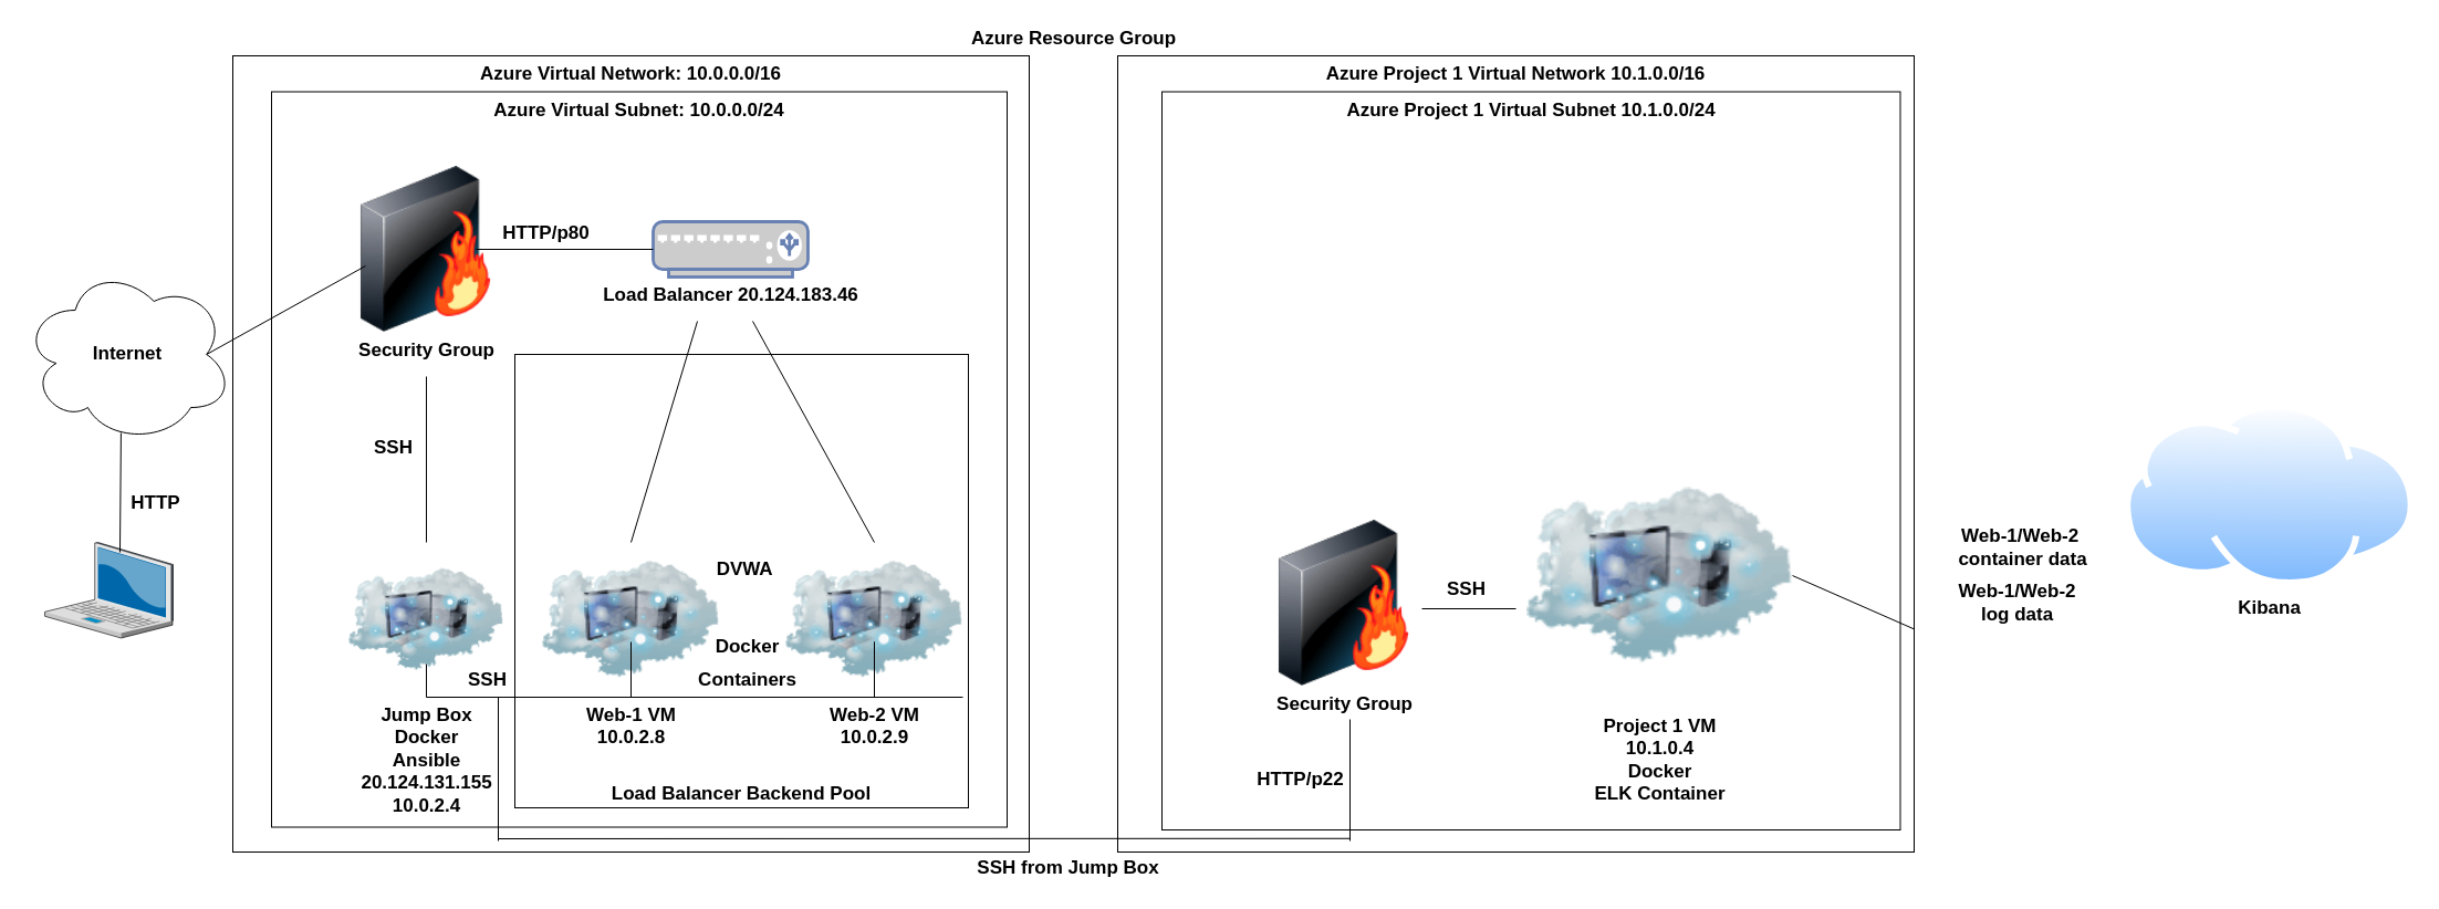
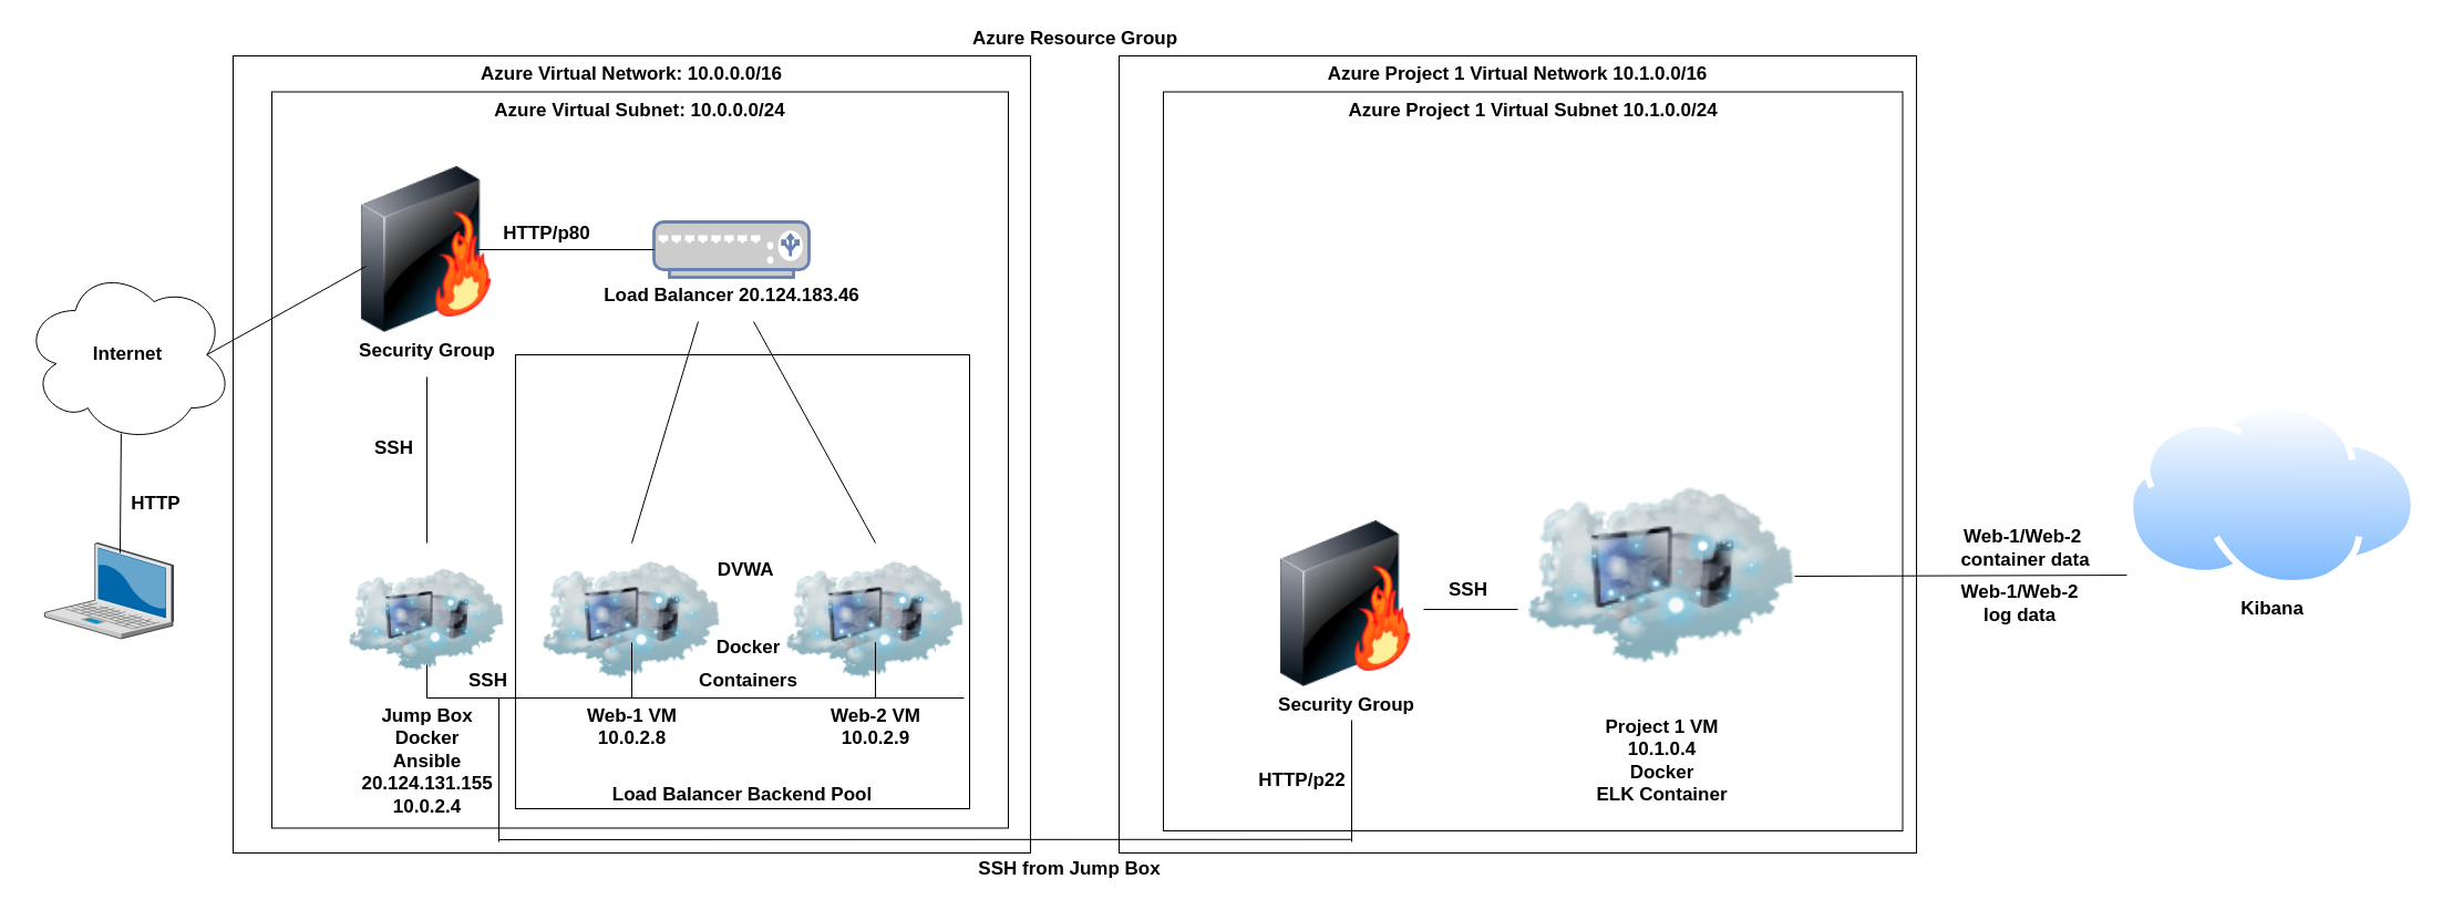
  <mxCell id="0" />
  <mxCell id="1" parent="0" />
  <mxCell id="2" value="&lt;font style=&quot;font-size: 17px&quot;&gt;Azure Virtual Network: 10.0.0.0/16&lt;br&gt;&lt;br&gt;&lt;/font&gt;" style="whiteSpace=wrap;html=1;aspect=fixed;fontStyle=1;labelPosition=center;verticalLabelPosition=middle;align=center;verticalAlign=top;" parent="1" vertex="1"><mxGeometry x="210" y="50" width="720" height="720" as="geometry" /></mxCell>
  <mxCell id="3" value="Azure Resource Group" style="text;html=1;align=center;verticalAlign=middle;resizable=0;points=[];autosize=1;strokeColor=none;fillColor=none;fontStyle=1;fontSize=17;" parent="1" vertex="1"><mxGeometry x="870" y="20" width="200" height="30" as="geometry" /></mxCell>
  <mxCell id="4" value="&lt;b&gt;Azure Virtual Subnet: 10.0.0.0/24&lt;/b&gt;" style="whiteSpace=wrap;html=1;aspect=fixed;labelBackgroundColor=#ffffff;fontSize=17;fontColor=none;verticalAlign=top;" parent="1" vertex="1"><mxGeometry x="245" y="82.5" width="665" height="665" as="geometry" /></mxCell>
  <mxCell id="5" value="" style="verticalLabelPosition=bottom;sketch=0;aspect=fixed;html=1;verticalAlign=top;strokeColor=none;align=center;outlineConnect=0;shape=mxgraph.citrix.laptop_2;labelBackgroundColor=#ffffff;fontSize=17;fontColor=none;" parent="1" vertex="1"><mxGeometry x="40" y="490" width="116" height="86.5" as="geometry" /></mxCell>
  <mxCell id="6" value="&lt;b&gt;Internet&lt;/b&gt;" style="ellipse;shape=cloud;whiteSpace=wrap;html=1;labelBackgroundColor=#ffffff;fontSize=17;fontColor=none;" parent="1" vertex="1"><mxGeometry x="20" y="240" width="190" height="160" as="geometry" /></mxCell>
  <mxCell id="7" value="&lt;font color=&quot;#000000&quot;&gt;&lt;b&gt;Load Balancer 20.124.183.46&lt;/b&gt;&lt;/font&gt;" style="fontColor=#0066CC;verticalAlign=top;verticalLabelPosition=bottom;labelPosition=center;align=center;html=1;outlineConnect=0;fillColor=#CCCCCC;strokeColor=#6881B3;gradientColor=none;gradientDirection=north;strokeWidth=2;shape=mxgraph.networks.load_balancer;labelBackgroundColor=#ffffff;fontSize=17;" parent="1" vertex="1"><mxGeometry x="590" y="200" width="140" height="50" as="geometry" /></mxCell>
  <mxCell id="8" value="&lt;b&gt;Security Group&lt;/b&gt;" style="image;html=1;image=img/lib/clip_art/networking/Firewall-page1_128x128.png;labelBackgroundColor=#ffffff;fontSize=17;fontColor=none;verticalAlign=top;" parent="1" vertex="1"><mxGeometry x="290" y="150" width="190" height="150" as="geometry" /></mxCell>
  <mxCell id="9" value="" style="endArrow=none;html=1;rounded=0;fontSize=17;fontColor=none;exitX=0.875;exitY=0.5;exitDx=0;exitDy=0;exitPerimeter=0;" parent="1" source="6" edge="1"><mxGeometry width="50" height="50" relative="1" as="geometry"><mxPoint x="410" y="400" as="sourcePoint" /><mxPoint x="330" y="240" as="targetPoint" /></mxGeometry></mxCell>
  <mxCell id="10" value="" style="endArrow=none;html=1;rounded=0;fontSize=17;fontColor=none;entryX=0;entryY=0.5;entryDx=0;entryDy=0;entryPerimeter=0;" parent="1" target="7" edge="1"><mxGeometry width="50" height="50" relative="1" as="geometry"><mxPoint x="430" y="225" as="sourcePoint" /><mxPoint x="460" y="350" as="targetPoint" /></mxGeometry></mxCell>
  <mxCell id="11" value="&lt;b&gt;HTTP/p80&lt;/b&gt;" style="edgeLabel;html=1;align=center;verticalAlign=middle;resizable=0;points=[];fontSize=17;fontColor=none;" parent="10" vertex="1" connectable="0"><mxGeometry x="-0.509" y="1" relative="1" as="geometry"><mxPoint x="23" y="-14" as="offset" /></mxGeometry></mxCell>
  <mxCell id="12" value="&lt;b&gt;Jump Box&lt;br&gt;Docker&lt;br&gt;Ansible&lt;br&gt;20.124.131.155&lt;/b&gt;&lt;b&gt;&lt;br&gt;10.0.2.4&lt;/b&gt;" style="image;html=1;image=img/lib/clip_art/networking/Cloud_Computer_128x128.png;labelBackgroundColor=#ffffff;fontSize=17;fontColor=none;" parent="1" vertex="1"><mxGeometry x="315" y="490" width="140" height="140" as="geometry" /></mxCell>
  <mxCell id="13" value="SSH" style="text;html=1;align=center;verticalAlign=middle;resizable=0;points=[];autosize=1;strokeColor=none;fillColor=none;fontSize=17;fontColor=none;fontStyle=1" parent="1" vertex="1"><mxGeometry x="330" y="390" width="50" height="30" as="geometry" /></mxCell>
  <mxCell id="14" value="&lt;b&gt;Load Balancer Backend Pool&lt;/b&gt;" style="whiteSpace=wrap;html=1;aspect=fixed;labelBackgroundColor=#ffffff;fontSize=17;fontColor=none;verticalAlign=bottom;" parent="1" vertex="1"><mxGeometry x="465" y="320" width="410" height="410" as="geometry" /></mxCell>
  <mxCell id="15" value="&lt;b&gt;Web-1 VM&lt;br&gt;10.0.2.8&lt;/b&gt;" style="image;html=1;image=img/lib/clip_art/networking/Cloud_Computer_128x128.png;labelBackgroundColor=#ffffff;fontSize=17;fontColor=none;" parent="1" vertex="1"><mxGeometry x="490" y="490" width="160" height="140" as="geometry" /></mxCell>
  <mxCell id="16" value="&lt;b&gt;Web-2 VM&lt;br&gt;10.0.2.9&lt;/b&gt;" style="image;html=1;image=img/lib/clip_art/networking/Cloud_Computer_128x128.png;labelBackgroundColor=#ffffff;fontSize=17;fontColor=none;" parent="1" vertex="1"><mxGeometry x="710" y="490" width="160" height="140" as="geometry" /></mxCell>
  <mxCell id="17" value="" style="endArrow=none;html=1;rounded=0;fontSize=17;fontColor=none;fontStyle=1;exitX=0.5;exitY=0;exitDx=0;exitDy=0;" parent="1" source="12" edge="1"><mxGeometry width="50" height="50" relative="1" as="geometry"><mxPoint x="314" y="470" as="sourcePoint" /><mxPoint x="385" y="340" as="targetPoint" /></mxGeometry></mxCell>
  <mxCell id="18" value="SSH" style="text;html=1;align=center;verticalAlign=middle;resizable=0;points=[];autosize=1;strokeColor=none;fillColor=none;fontSize=17;fontColor=none;fontStyle=1" parent="1" vertex="1"><mxGeometry x="415" y="600" width="50" height="30" as="geometry" /></mxCell>
  <mxCell id="19" value="" style="endArrow=none;html=1;rounded=0;fontSize=17;fontColor=none;exitX=0;exitY=1;exitDx=0;exitDy=0;entryX=1;entryY=1;entryDx=0;entryDy=0;startArrow=none;" parent="1" source="23" target="16" edge="1"><mxGeometry width="50" height="50" relative="1" as="geometry"><mxPoint x="410" y="480" as="sourcePoint" /><mxPoint x="460" y="430" as="targetPoint" /></mxGeometry></mxCell>
  <mxCell id="20" value="" style="endArrow=none;html=1;rounded=0;fontSize=17;fontColor=none;exitX=0.5;exitY=1;exitDx=0;exitDy=0;" parent="1" source="15" edge="1"><mxGeometry width="50" height="50" relative="1" as="geometry"><mxPoint x="410" y="480" as="sourcePoint" /><mxPoint x="570" y="580" as="targetPoint" /></mxGeometry></mxCell>
  <mxCell id="21" value="" style="endArrow=none;html=1;rounded=0;fontSize=17;fontColor=none;" parent="1" target="16" edge="1"><mxGeometry width="50" height="50" relative="1" as="geometry"><mxPoint x="790" y="630" as="sourcePoint" /><mxPoint x="760" y="590" as="targetPoint" /><Array as="points"><mxPoint x="790" y="580" /></Array></mxGeometry></mxCell>
  <mxCell id="22" value="DVWA&amp;nbsp;" style="text;html=1;align=center;verticalAlign=middle;resizable=0;points=[];autosize=1;strokeColor=none;fillColor=none;fontSize=17;fontColor=none;fontStyle=1" parent="1" vertex="1"><mxGeometry x="640" y="500" width="70" height="30" as="geometry" /></mxCell>
  <mxCell id="23" value="Containers" style="text;html=1;align=center;verticalAlign=middle;resizable=0;points=[];autosize=1;strokeColor=none;fillColor=none;fontSize=17;fontColor=none;fontStyle=1" parent="1" vertex="1"><mxGeometry x="625" y="600" width="100" height="30" as="geometry" /></mxCell>
  <mxCell id="24" value="" style="endArrow=none;html=1;rounded=0;fontSize=17;fontColor=none;entryX=1;entryY=1;entryDx=0;entryDy=0;exitX=0.5;exitY=1;exitDx=0;exitDy=0;" parent="1" source="12" target="23" edge="1"><mxGeometry width="50" height="50" relative="1" as="geometry"><mxPoint x="380" y="630" as="sourcePoint" /><mxPoint x="840" y="630" as="targetPoint" /></mxGeometry></mxCell>
  <mxCell id="25" value="" style="endArrow=none;html=1;rounded=0;fontSize=17;fontColor=none;entryX=0.5;entryY=0;entryDx=0;entryDy=0;" parent="1" target="15" edge="1"><mxGeometry width="50" height="50" relative="1" as="geometry"><mxPoint x="630" y="290" as="sourcePoint" /><mxPoint x="460" y="430" as="targetPoint" /></mxGeometry></mxCell>
  <mxCell id="26" value="" style="endArrow=none;html=1;rounded=0;fontSize=17;fontColor=none;entryX=0.5;entryY=0;entryDx=0;entryDy=0;" parent="1" target="16" edge="1"><mxGeometry width="50" height="50" relative="1" as="geometry"><mxPoint x="680" y="290" as="sourcePoint" /><mxPoint x="580" y="500" as="targetPoint" /></mxGeometry></mxCell>
  <mxCell id="27" value="" style="endArrow=none;html=1;rounded=0;fontSize=17;fontColor=none;exitX=0.5;exitY=1;exitDx=0;exitDy=0;" parent="1" source="12" edge="1"><mxGeometry width="50" height="50" relative="1" as="geometry"><mxPoint x="410" y="480" as="sourcePoint" /><mxPoint x="385" y="600" as="targetPoint" /></mxGeometry></mxCell>
  <mxCell id="28" value="" style="endArrow=none;html=1;rounded=0;fontSize=17;fontColor=#000000;entryX=0.468;entryY=0.944;entryDx=0;entryDy=0;entryPerimeter=0;exitX=0.586;exitY=0.104;exitDx=0;exitDy=0;exitPerimeter=0;" parent="1" source="5" target="6" edge="1"><mxGeometry width="50" height="50" relative="1" as="geometry"><mxPoint x="110" y="480" as="sourcePoint" /><mxPoint x="115" y="390" as="targetPoint" /></mxGeometry></mxCell>
  <mxCell id="29" value="HTTP" style="text;html=1;align=center;verticalAlign=middle;resizable=0;points=[];autosize=1;strokeColor=none;fillColor=none;fontSize=17;fontColor=#000000;fontStyle=1" parent="1" vertex="1"><mxGeometry x="110" y="440" width="60" height="30" as="geometry" /></mxCell>
  <mxCell id="30" value="Docker" style="text;html=1;align=center;verticalAlign=middle;resizable=0;points=[];autosize=1;strokeColor=none;fillColor=none;fontSize=17;fontColor=#000000;fontStyle=1" parent="1" vertex="1"><mxGeometry x="640" y="570" width="70" height="30" as="geometry" /></mxCell>
  <mxCell id="31" value="Azure Project 1 Virtual Network 10.1.0.0/16" style="whiteSpace=wrap;html=1;aspect=fixed;fontSize=17;fontStyle=1;verticalAlign=top;" parent="1" vertex="1"><mxGeometry x="1010" y="50" width="720" height="720" as="geometry" /></mxCell>
  <mxCell id="32" value="" style="endArrow=none;html=1;rounded=0;fontSize=17;entryX=0.292;entryY=0.983;entryDx=0;entryDy=0;entryPerimeter=0;" parent="1" target="31" edge="1"><mxGeometry width="50" height="50" relative="1" as="geometry"><mxPoint x="450" y="758" as="sourcePoint" /><mxPoint x="1010" y="750" as="targetPoint" /></mxGeometry></mxCell>
  <mxCell id="33" value="SSH from Jump Box&lt;br&gt;" style="text;html=1;align=center;verticalAlign=middle;resizable=0;points=[];autosize=1;strokeColor=none;fillColor=none;fontSize=17;fontStyle=1" parent="1" vertex="1"><mxGeometry x="875" y="770" width="180" height="30" as="geometry" /></mxCell>
  <mxCell id="34" value="Azure Project 1 Virtual Subnet 10.1.0.0/24" style="whiteSpace=wrap;html=1;aspect=fixed;fontSize=17;verticalAlign=top;fontStyle=1" parent="1" vertex="1"><mxGeometry x="1050" y="82.5" width="667.5" height="667.5" as="geometry" /></mxCell>
  <mxCell id="35" value="" style="endArrow=none;html=1;rounded=0;fontSize=17;" parent="1" edge="1"><mxGeometry width="50" height="50" relative="1" as="geometry"><mxPoint x="450" y="760" as="sourcePoint" /><mxPoint x="450" y="630" as="targetPoint" /></mxGeometry></mxCell>
  <mxCell id="36" value="&lt;b&gt;Project 1 VM&lt;br&gt;10.1.0.4&lt;br&gt;Docker&lt;br&gt;ELK Container&lt;/b&gt;" style="image;html=1;image=img/lib/clip_art/networking/Cloud_Computer_128x128.png;labelBackgroundColor=#ffffff;fontSize=17;fontColor=none;" parent="1" vertex="1"><mxGeometry x="1380" y="400" width="240" height="240" as="geometry" /></mxCell>
  <mxCell id="37" value="" style="endArrow=none;html=1;rounded=0;fontSize=17;" parent="1" edge="1"><mxGeometry width="50" height="50" relative="1" as="geometry"><mxPoint x="1220" y="760" as="sourcePoint" /><mxPoint x="1220" y="650" as="targetPoint" /></mxGeometry></mxCell>
  <mxCell id="38" value="&lt;b&gt;Security Group&lt;/b&gt;" style="image;html=1;image=img/lib/clip_art/networking/Firewall-page1_128x128.png;labelBackgroundColor=#ffffff;fontSize=17;fontColor=none;verticalAlign=top;" parent="1" vertex="1"><mxGeometry x="1120" y="470" width="190" height="150" as="geometry" /></mxCell>
  <mxCell id="39" value="" style="endArrow=none;html=1;rounded=0;fontSize=17;" parent="1" edge="1"><mxGeometry width="50" height="50" relative="1" as="geometry"><mxPoint x="1285" y="550" as="sourcePoint" /><mxPoint x="1370" y="550" as="targetPoint" /></mxGeometry></mxCell>
  <mxCell id="40" value="SSH" style="text;html=1;align=center;verticalAlign=middle;resizable=0;points=[];autosize=1;strokeColor=none;fillColor=none;fontSize=17;fontStyle=1" parent="1" vertex="1"><mxGeometry x="1300" y="518.25" width="50" height="30" as="geometry" /></mxCell>
  <mxCell id="41" value="HTTP/p22" style="text;html=1;align=center;verticalAlign=middle;resizable=0;points=[];autosize=1;strokeColor=none;fillColor=none;fontSize=17;fontStyle=1" vertex="1" parent="1"><mxGeometry x="1130" y="690" width="90" height="30" as="geometry" /></mxCell>
  <mxCell id="42" value="&lt;b&gt;Kibana&lt;/b&gt;" style="aspect=fixed;perimeter=ellipsePerimeter;html=1;align=center;shadow=0;dashed=0;spacingTop=3;image;image=img/lib/active_directory/internet_cloud.svg;fontSize=17;" vertex="1" parent="1"><mxGeometry x="1920" y="364.4" width="262.86" height="165.6" as="geometry" /></mxCell>
- <mxCell id="43" value="" style="endArrow=none;html=1;rounded=0;fontSize=17;exitX=1;exitY=0.5;exitDx=0;exitDy=0;" edge="1" parent="1" source="36" target="31"><mxGeometry width="50" height="50" relative="1" as="geometry"><mxPoint x="1480" y="460" as="sourcePoint" /><mxPoint x="1840" y="520" as="targetPoint" /></mxGeometry></mxCell>
+ <mxCell id="43" value="" style="endArrow=none;html=1;rounded=0;fontSize=17;exitX=1;exitY=0.5;exitDx=0;exitDy=0;entryX=0;entryY=0.934;entryDx=0;entryDy=0;entryPerimeter=0;" edge="1" parent="1" source="36" target="42"><mxGeometry width="50" height="50" relative="1" as="geometry"><mxPoint x="1480" y="460" as="sourcePoint" /><mxPoint x="1840" y="520" as="targetPoint" /></mxGeometry></mxCell>
  <mxCell id="44" value="Web-1/Web-2&lt;br&gt;&amp;nbsp;log data&amp;nbsp;" style="text;html=1;align=center;verticalAlign=middle;resizable=0;points=[];autosize=1;strokeColor=none;fillColor=none;fontSize=17;fontStyle=1" vertex="1" parent="1"><mxGeometry x="1762.5" y="520" width="120" height="50" as="geometry" /></mxCell>
  <mxCell id="45" value="&lt;b&gt;Web-1/Web-2&amp;nbsp;&lt;br&gt;container data&lt;/b&gt;" style="text;html=1;align=center;verticalAlign=middle;resizable=0;points=[];autosize=1;strokeColor=none;fillColor=none;fontSize=17;" vertex="1" parent="1"><mxGeometry x="1762.5" y="470" width="130" height="50" as="geometry" /></mxCell>
